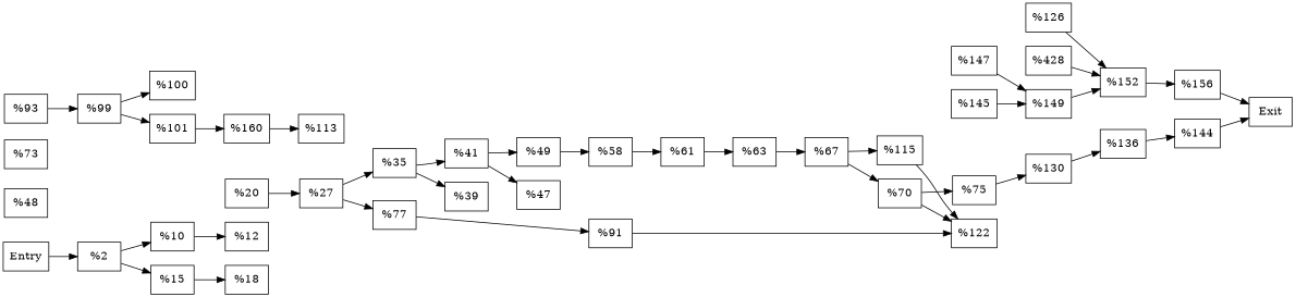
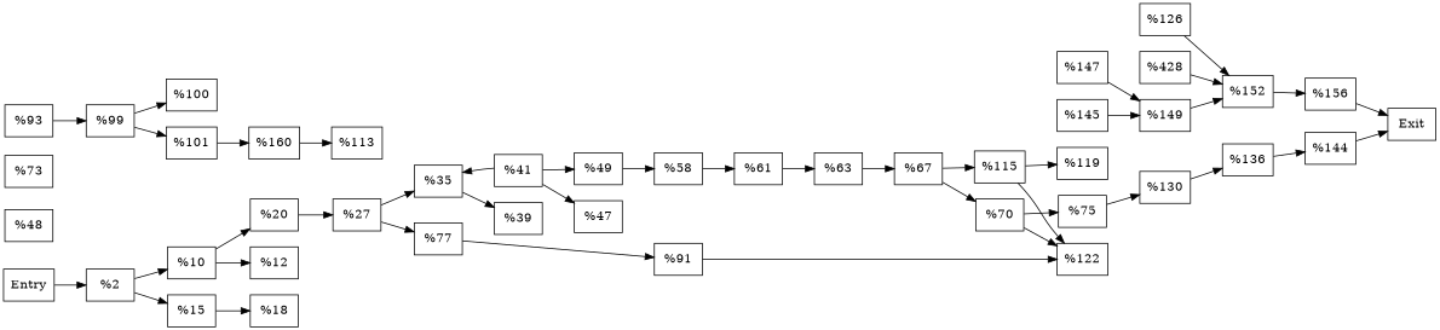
  digraph {
    rankdir=LR
    node [shape=rectangle]
    n1 [label=Entry]
    n2 [label="%2"]
    n3 [label="%10"]
    n4 [label="%15"]
    n5 [label="%12"]
    n6 [label="%20"]
    n7 [label="%18"]
    n8 [label="%27"]
    n9 [label="%35"]
    n10 [label="%77"]
    n11 [label="%39"]
    n12 [label="%41"]
    n13 [label="%91"]
    n14 [label="%47"]
    n15 [label="%49"]
    n16 [label="%58"]
    n17 [label="%48"]
    n18 [label="%61"]
    n19 [label="%63"]
    n20 [label="%67"]
    n21 [label="%70"]
    n22 [label="%115"]
    n23 [label="%75"]
    n24 [label="%122"]
    n25 [label="%130"]
    n26 [label="%73"]
    n27 [label="%136"]
    n28 [label="%93"]
    n29 [label="%99"]
    n30 [label="%100"]
    n31 [label="%101"]
    n32 [label="%160"]
    n33 [label="%113"]
+   n34 [label="%119"]
    n35 [label="%126"]
    n36 [label="%152"]
    n37 [label="%156"]
    n38 [label="%428"]
    n39 [label="%144"]
    n40 [label=Exit]
    n41 [label="%145"]
    n42 [label="%149"]
    n43 [label="%147"]
    n1 -> n2
    n2 -> n3
    n2 -> n4
    n3 -> n5
+   n3 -> n6
    n4 -> n7
    n6 -> n8
    n8 -> n9
    n8 -> n10
    n9 -> n11
-   n9 -> n12
+   n12 -> n9
    n10 -> n13
    n12 -> n14
    n12 -> n15
    n13 -> n24
    n15 -> n16
    n16 -> n18
    n18 -> n19
    n19 -> n20
    n20 -> n21
    n20 -> n22
    n21 -> n23
    n21 -> n24
    n22 -> n24
+   n22 -> n34
    n23 -> n25
    n25 -> n27
    n27 -> n39
    n28 -> n29
    n29 -> n30
    n29 -> n31
    n31 -> n32
    n32 -> n33
    n35 -> n36
    n36 -> n37
    n37 -> n40
    n38 -> n36
    n39 -> n40
    n41 -> n42
    n42 -> n36
    n43 -> n42
  }
